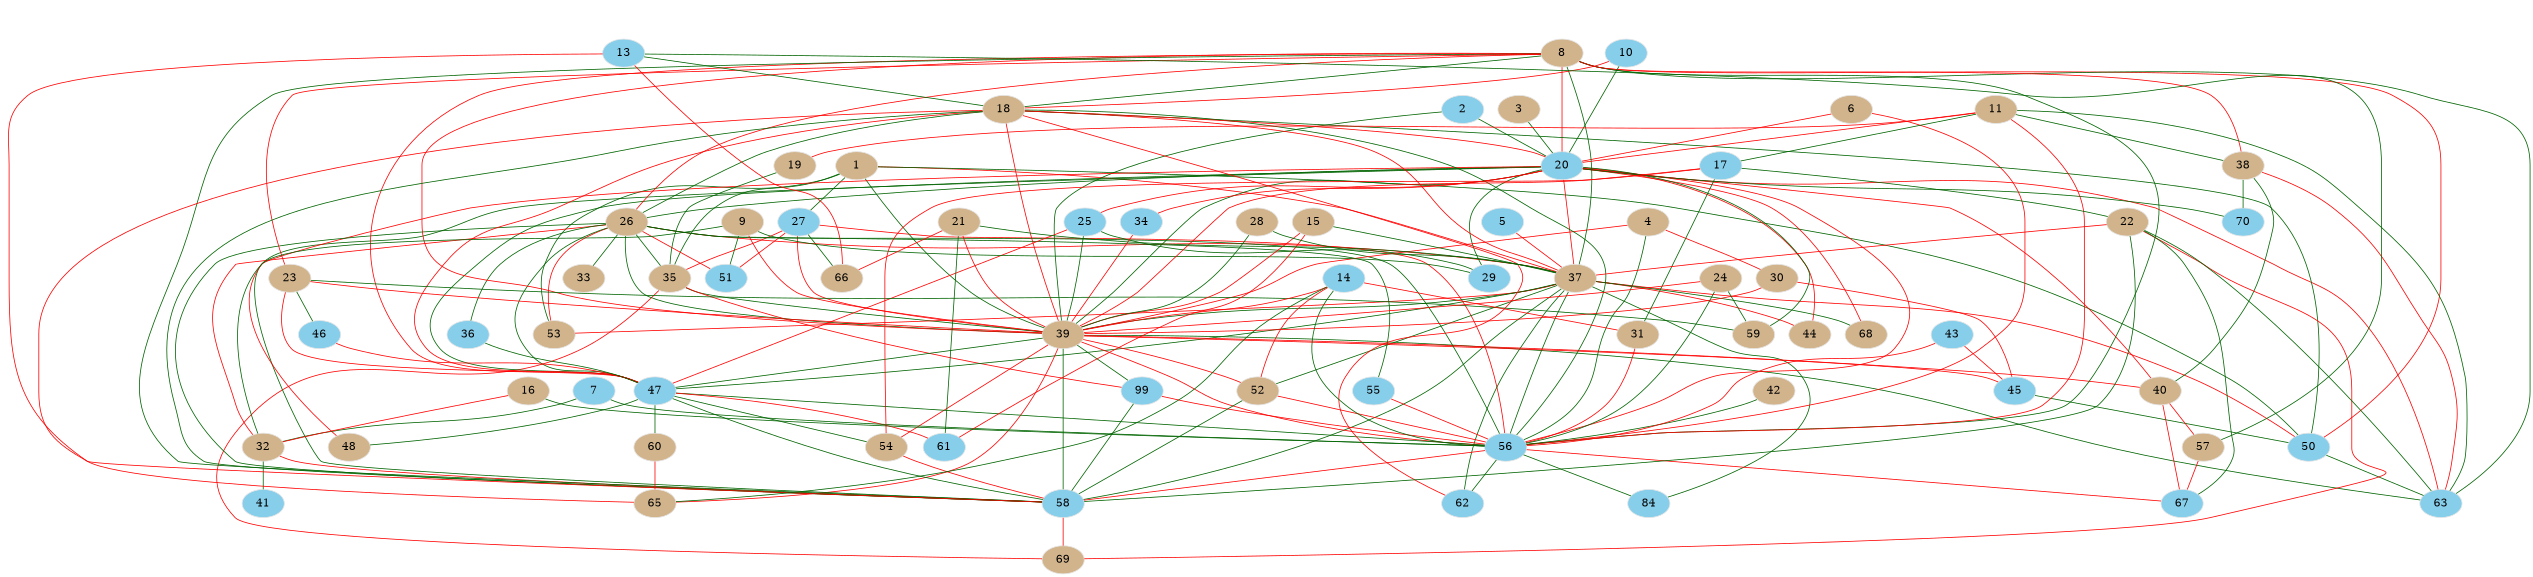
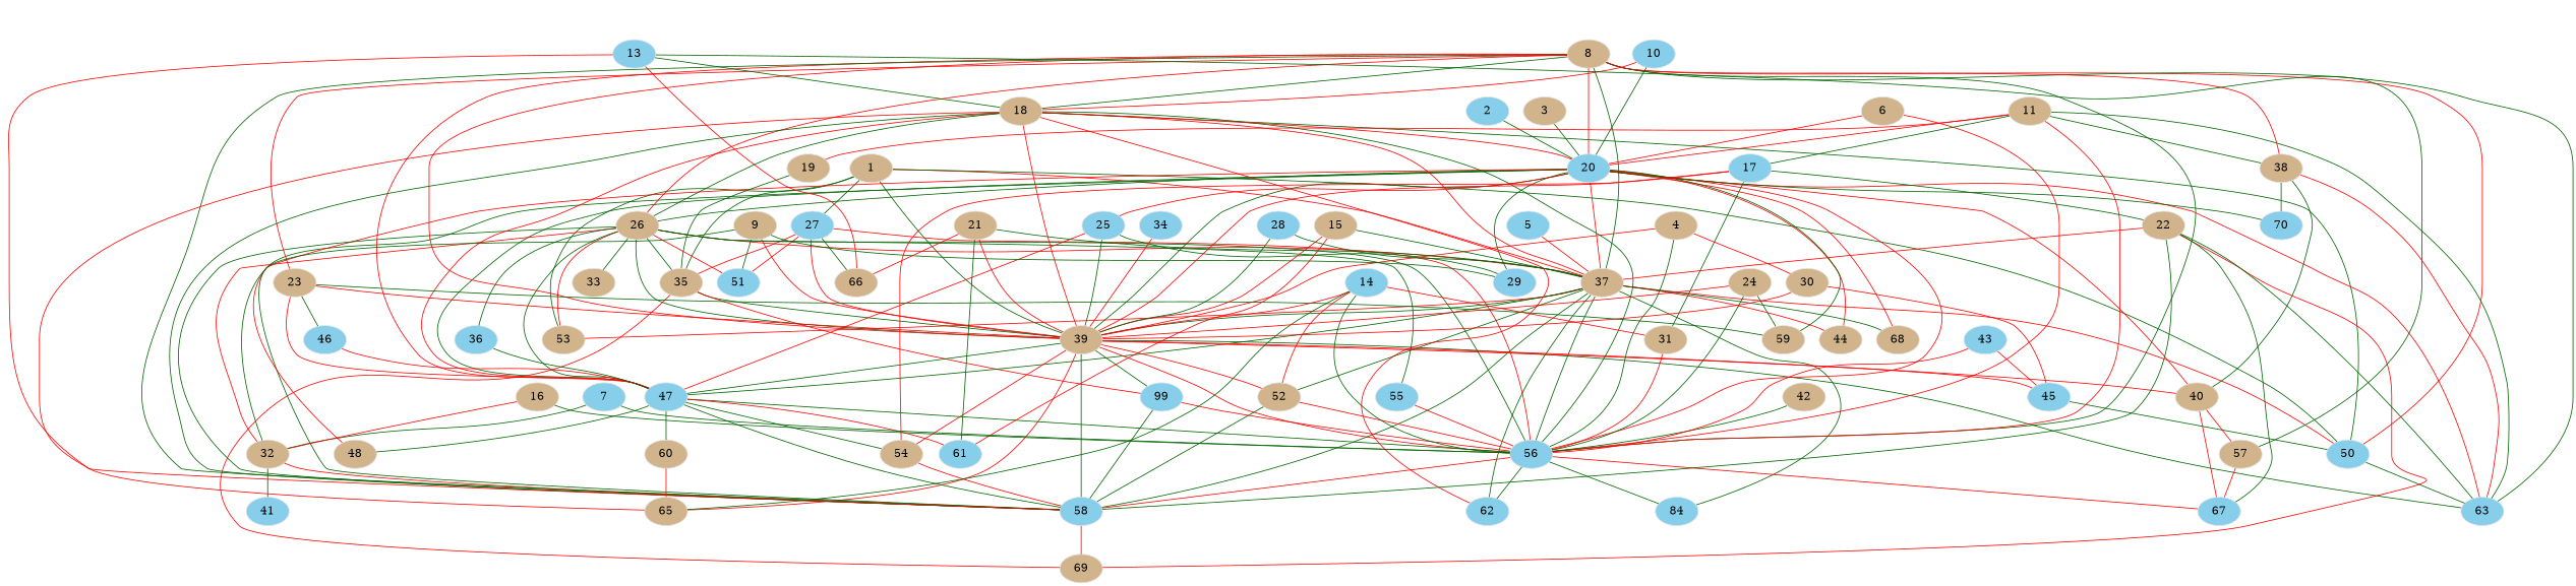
  graph {
    node [color=gray90 fillcolor=tan style=filled]
    edge [color=darkgreen weight=1.0]
    27 [fillcolor=skyblue]
    1
    35
    37
    39
    50 [fillcolor=skyblue]
    53
    56 [fillcolor=skyblue]
    51 [fillcolor=skyblue]
    66
    69
    n12 [fillcolor=skyblue label=99]
    47 [fillcolor=skyblue]
    58 [fillcolor=skyblue]
    52
    62 [fillcolor=skyblue]
    44
    68
    n19 [fillcolor=skyblue label=84]
    63 [fillcolor=skyblue]
    65
    54
    45 [fillcolor=skyblue]
    40
    2 [fillcolor=skyblue]
    20 [fillcolor=skyblue]
    26
    29 [fillcolor=skyblue]
    25 [fillcolor=skyblue]
    34 [fillcolor=skyblue]
    48
    59
    70 [fillcolor=skyblue]
    3
    4
    30
    67 [fillcolor=skyblue]
    5 [fillcolor=skyblue]
    6
    7 [fillcolor=skyblue]
    32
    41 [fillcolor=skyblue]
    8
    18
    23
    38
    46 [fillcolor=skyblue]
    33
    36 [fillcolor=skyblue]
    55 [fillcolor=skyblue]
    61 [fillcolor=skyblue]
    60
    9
    10 [fillcolor=skyblue]
    11
    17 [fillcolor=skyblue]
    19
    31
    22
    13 [fillcolor=skyblue]
    57
    14 [fillcolor=skyblue]
    15
    16
    21
    24
-   28
+   28 [fillcolor=skyblue]
    42
    43 [fillcolor=skyblue]
    27 -- 35 [color=red]
    27 -- 39 [color=red]
    27 -- 56 [color=red]
    27 -- 51 [color=red]
    27 -- 66
    1 -- 27
    1 -- 35
    1 -- 37 [color=red]
    1 -- 39
    1 -- 50
    1 -- 53
    35 -- 39 [weight=2.0]
    35 -- 69 [color=red]
    35 -- n12 [color=red]
    37 -- 39 [weight=3.0]
    37 -- 50 [color=red]
    37 -- 53 [color=red weight=2.0]
    37 -- 56
    37 -- 47
    37 -- 58
    37 -- 52
    37 -- 62
    37 -- 44 [color=red]
    37 -- 68
    37 -- n19
    39 -- 56 [color=red weight=3.0]
    39 -- n12
    39 -- 47 [weight=3.0]
    39 -- 58 [weight=4.0]
    39 -- 52 [color=red]
    39 -- 63
    39 -- 65 [color=red]
    39 -- 54 [color=red]
    39 -- 45 [color=red]
    39 -- 40 [color=red]
    50 -- 63
    56 -- 58 [color=red weight=2.0]
    56 -- 62
    56 -- n19
    56 -- 67 [color=red]
    n12 -- 56 [color=red weight=2.0]
    n12 -- 58
    47 -- 56
    47 -- 58
    47 -- 54
    47 -- 48
    47 -- 61 [color=red]
    47 -- 60
    58 -- 69 [color=red]
    52 -- 56 [color=red]
    52 -- 58
    54 -- 58 [color=red]
    45 -- 50
    40 -- 67 [color=red]
    40 -- 57 [color=red]
-   2 -- 39
    2 -- 20
    20 -- 37 [color=red]
    20 -- 39 [weight=2.0]
    20 -- 56 [color=red]
    20 -- 47
    20 -- 58
    20 -- 44 [color=red]
    20 -- 68 [color=red]
    20 -- 63 [color=red]
    20 -- 40 [color=red weight=2.0]
    20 -- 26
    20 -- 29
    20 -- 25 [color=red]
-   20 -- 34 [color=red]
    20 -- 48 [color=red weight=2.0]
    20 -- 59
    20 -- 70 [weight=2.0]
    26 -- 35
    26 -- 37 [color=red]
    26 -- 39 [weight=3.0]
    26 -- 53 [color=red]
    26 -- 56 [weight=3.0]
    26 -- 51 [color=red]
    26 -- 47
    26 -- 58
    26 -- 32 [color=red]
    26 -- 33
    26 -- 36
    26 -- 55
    25 -- 39
    25 -- 47 [color=red]
    25 -- 29
    34 -- 39 [color=red]
    3 -- 20
    4 -- 39 [color=red weight=2.0]
    4 -- 56
    4 -- 30 [color=red]
    30 -- 39 [color=red weight=2.0]
    30 -- 45 [color=red]
    5 -- 37 [color=red]
    6 -- 56 [color=red]
    6 -- 20 [color=red]
    7 -- 56
    7 -- 32
    32 -- 58 [color=red weight=2.0]
    32 -- 41
    8 -- 37
    8 -- 39 [color=red weight=2.0]
    8 -- 50 [color=red]
    8 -- 56 [weight=2.0]
    8 -- 47 [color=red]
    8 -- 58
    8 -- 63
    8 -- 20 [color=red weight=3.0]
    8 -- 26 [color=red]
    8 -- 18
    8 -- 23 [color=red]
    8 -- 38 [color=red]
    18 -- 37 [color=red weight=2.0]
    18 -- 39 [color=red weight=4.0]
    18 -- 50
    18 -- 56
    18 -- 47 [color=red]
    18 -- 58
    18 -- 62 [color=red]
    18 -- 65 [color=red weight=2.0]
    18 -- 20 [color=red]
    18 -- 26
    23 -- 39 [color=red weight=2.0]
    23 -- 47 [color=red]
    23 -- 59
    23 -- 46
    38 -- 63 [color=red]
    38 -- 40
    38 -- 70
    46 -- 47 [color=red weight=2.0]
    36 -- 47
    55 -- 56 [color=red]
    60 -- 65 [color=red]
    9 -- 39 [color=red]
    9 -- 51
    9 -- 29
    9 -- 32
    10 -- 20
    10 -- 18 [color=red]
    11 -- 56 [color=red]
    11 -- 63
    11 -- 20 [color=red]
    11 -- 38
    11 -- 17
    11 -- 19 [color=red]
    17 -- 39 [color=red]
    17 -- 54 [color=red]
    17 -- 31
    17 -- 22
    19 -- 35
    31 -- 56 [color=red]
    22 -- 37 [color=red]
    22 -- 69 [color=red]
    22 -- 58
    22 -- 63
    22 -- 67
    13 -- 66 [color=red]
    13 -- 58 [color=red]
    13 -- 18
    13 -- 57
    57 -- 67 [color=red]
    14 -- 39 [color=red weight=2.0]
    14 -- 56
    14 -- 52 [color=red]
    14 -- 65
    14 -- 31 [color=red]
    15 -- 37
    15 -- 39 [color=red]
    15 -- 61 [color=red]
    16 -- 56
    16 -- 32 [color=red]
    21 -- 37
    21 -- 39 [color=red]
    21 -- 66 [color=red]
    21 -- 61
    24 -- 39 [color=red]
    24 -- 56
    24 -- 59
    28 -- 37
    28 -- 39
    42 -- 56
    43 -- 56 [color=red]
    43 -- 45 [color=red]
  }
